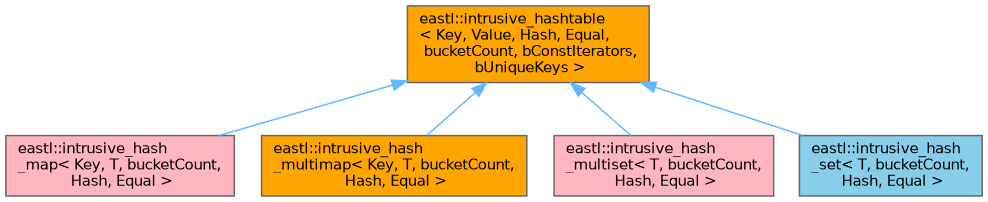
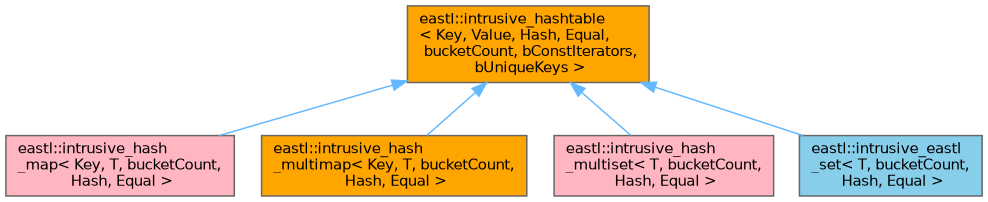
  digraph {
    rankdir=TB
    node [color=grey40 fillcolor=orange fontname=Helvetica fontsize=10 shape=box style=filled]
    edge [color=steelblue1 dir=back fontname=Helvetica fontsize=10 labelfontname=Helvetica labelfontsize=10 style=solid]
    n1 [height=0.2 label="eastl::intrusive_hashtable\l\< Key, Value, Hash, Equal,\l bucketCount, bConstIterators,\l bUniqueKeys \>" width=0.4]
    n2 [fillcolor=lightpink height=0.2 label="eastl::intrusive_hash\l_map\< Key, T, bucketCount,\l Hash, Equal \>" width=0.4]
    n3 [height=0.2 label="eastl::intrusive_hash\l_multimap\< Key, T, bucketCount,\l Hash, Equal \>" width=0.4]
    n4 [fillcolor=lightpink height=0.2 label="eastl::intrusive_hash\l_multiset\< T, bucketCount,\l Hash, Equal \>" width=0.4]
-   n5 [fillcolor=skyblue height=0.2 label="eastl::intrusive_hash\l_set\< T, bucketCount,\l Hash, Equal \>" width=0.4]
+   n5 [fillcolor=skyblue height=0.2 label="eastl::intrusive_eastl\l_set\< T, bucketCount,\l Hash, Equal \>" width=0.4]
    n1 -> n2
    n1 -> n3
    n1 -> n4
    n1 -> n5
  }
